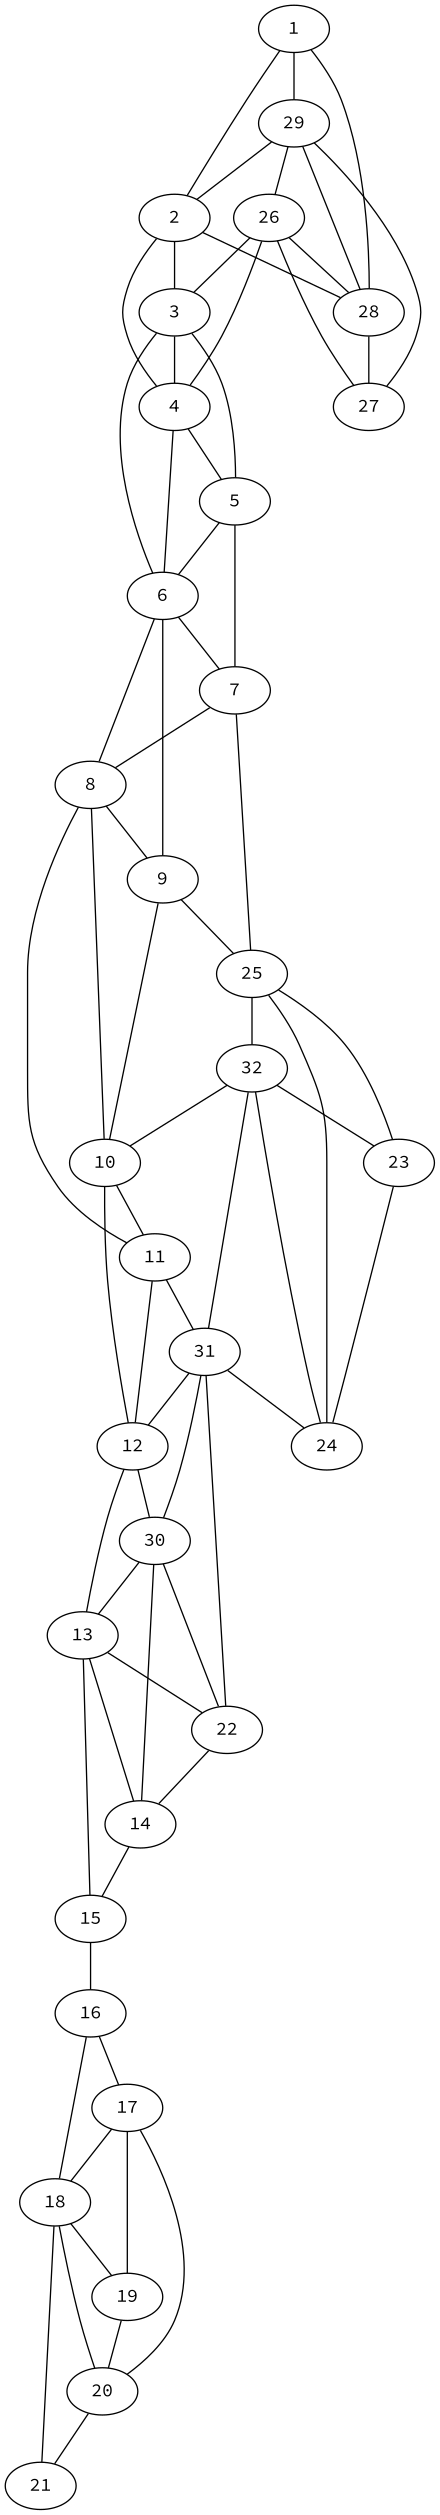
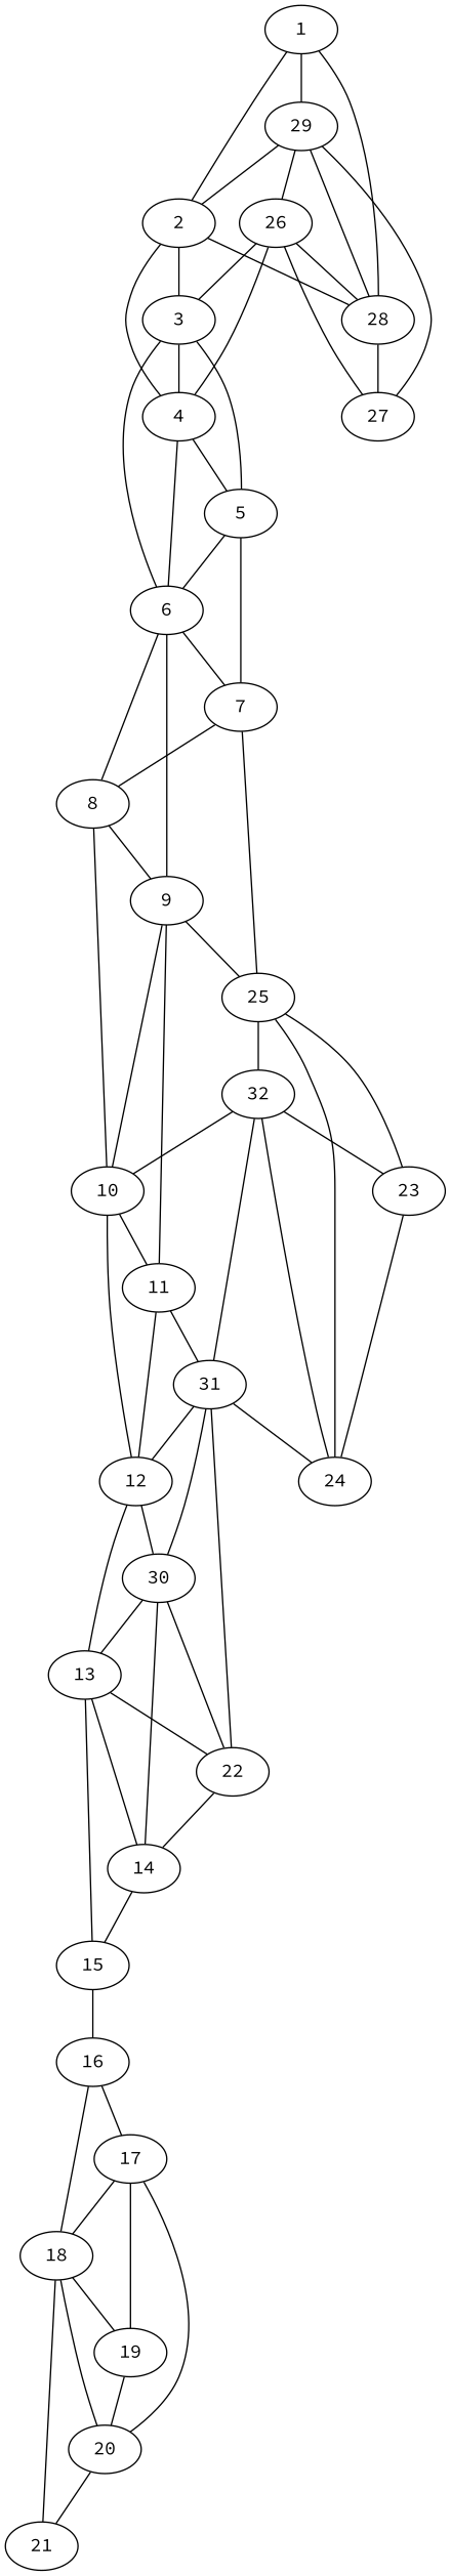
  graph {
    fontname="Source Code Pro"
    node [aaLength=10 fontname="Source Code Pro" sequence=RFWVKFHFRC type=0]
    edge [distance0=9.0 fontname="Source Code Pro" frequency=1 type0=1]
    1 [aaLength=12 sequence=DVWFLEKLAHFD]
    2 [aaLength=5 sequence=AKIFS]
    28 [aaLength=9 sequence=KTEMFARFS type=1]
    29 [sequence=GSGAFGTFTV type=1]
    3 [aaLength=3 sequence=DPL]
    4 [sequence=KFPDLNHIVK]
    27 [aaLength=8 sequence=GFALKFYT type=1]
    26 [aaLength=8 sequence=GNWDMVGN type=1]
    5 [aaLength=11 sequence=NMAYKWDFFSH]
    6 [aaLength=3 sequence=LPE]
    7 [sequence=SLHQLTIDMS]
    8 [aaLength=4 sequence=DRGL]
    9 [aaLength=5 sequence=SYRFV]
    25 [aaLength=2 sequence=GF type=1]
    24 [type=1]
    32 [type=1]
    10 [aaLength=12 sequence=MDDEAEALVGKD]
    23 [aaLength=4 sequence=YSFI type=1]
    11 [aaLength=13 sequence=ESSQRDLFEAIER]
    31 [sequence=RWKLQIQIMP type=1]
    12 [aaLength=5 sequence=KEAST]
    30 [sequence=MDVGYFELNR type=1]
    13 [aaLength=6 sequence=NYFSDV]
    14 [aaLength=20 sequence=DKMLQGRLFSYGDAHRYRLG]
    15 [aaLength=5 sequence=NHHQI]
    22 [aaLength=2 sequence=IS type=1]
    16 [aaLength=5 sequence=QPDFK]
    17 [aaLength=5 sequence=NHRED]
    18 [aaLength=11 sequence=FSQPRALYELL]
    20 [aaLength=16 sequence=SKETQQRQIDLFTKVH]
    19 [aaLength=17 sequence=SDDEHQRMFARIAGELS]
    21 [aaLength=16 sequence=HPEYGAGVEKAIKVLE]
    1 -- 2 [distance0=47.43963]
    1 -- 28 [distance0=82.00191 type0=3]
    1 -- 29 [distance0=67.79611 type0=2]
    2 -- 28 [distance0=4.0 type0=4]
    2 -- 3 [distance0=67.0861 type0=2]
    2 -- 4 [distance0=71.74699 type0=3]
    28 -- 27 [distance0=25.0 distance1=16.0 frequency=2 type1=4]
    29 -- 2 [type0=4]
    29 -- 28 [distance0=28.0]
    29 -- 27 [distance0=53.0 type0=2]
    29 -- 26 [distance0=63.0 type0=3]
    3 -- 4 [distance0=8.210814 distance1=0.0 frequency=2 type1=5]
    3 -- 5 [distance0=27.83834 type0=2]
    3 -- 6 [distance0=35.18806 type0=3]
    4 -- 5 [distance0=20.91428 distance1=8.0 frequency=2 type0=2 type1=4]
    4 -- 6 [distance0=29.84023 type0=3]
    26 -- 28 [distance0=35.0 type0=2]
    26 -- 3 [distance0=8.0 type0=4]
    26 -- 4 [distance0=54.60497 type0=3]
    26 -- 27 [distance0=10.0]
    5 -- 6 [distance0=11.75519 distance1=0.0 frequency=2 type1=5]
    5 -- 7 [distance0=17.03968 type0=2]
    6 -- 7 [distance0=8.025931 distance1=0.0 frequency=2 type1=5]
    6 -- 8 [distance0=22.25146 type0=3]
    7 -- 8 [distance0=14.62317 distance1=0.0 frequency=2 type0=2 type1=5]
    8 -- 9 [distance0=12.71573 distance1=2.0 frequency=2 type1=4]
    9 -- 6 [distance0=32.57939 type0=3]
    9 -- 25 [distance0=1.0 type0=4]
    25 -- 7 [distance0=25.5799 type0=2]
    25 -- 24 [distance0=15.0 type0=2]
    25 -- 32 [distance0=15.0 type0=3]
    24 -- 32 [distance0=0.0 distance1=0.0 frequency=2 type1=5]
    32 -- 10 [distance0=7.0 type0=4]
    32 -- 23 [type0=2]
    10 -- 8 [distance0=44.52964 type0=3]
    10 -- 9 [distance0=42.01072 type0=2]
    10 -- 11 [distance0=23.65124 distance1=1.0 frequency=2 type1=4]
    23 -- 25 [distance0=6.0]
    23 -- 24 [distance1=5.0 frequency=2 type0=2 type1=4]
-   11 -- 8 [distance0=51.05168 type0=3]
+   11 -- 9 [distance0=51.05168 type0=3]
    11 -- 31 [distance0=4.0 type0=4]
    31 -- 24 [distance0=47.0 type0=2]
    31 -- 32 [distance0=47.0 type0=3]
    31 -- 12 [distance0=1.0 type0=4]
    31 -- 30 [distance0=35.0]
    12 -- 10 [distance0=48.0076 type0=3]
    12 -- 11 [distance0=32.42713]
    12 -- 30 [distance0=19.0 type0=4]
    12 -- 13 [distance0=37.32966 type0=2]
    30 -- 13 [distance0=3.0 type0=4]
    30 -- 14 [distance0=67.76529 type0=3]
    13 -- 14 [distance0=27.35782]
    13 -- 15 [distance0=46.56955 type0=3]
    13 -- 22 [distance0=13.0 type0=4]
    14 -- 15 [distance0=25.69929 distance1=1.0 frequency=2 type1=4]
    15 -- 16 [distance0=46.19255 distance1=40.0 frequency=2 type0=2 type1=4]
    22 -- 31 [distance0=67.0 type0=3]
    22 -- 30 [distance0=32.0]
    22 -- 14 [distance0=56.99241 distance1=3.0 frequency=2 type0=2 type1=4]
    16 -- 17 [distance0=44.02016 distance1=13.0 frequency=2 type1=4]
    16 -- 18 [distance0=51.73628 type0=3]
    17 -- 18 [distance0=22.25214 distance1=3.0 frequency=2 type1=4]
    17 -- 20 [distance0=40.71098 type0=3]
    17 -- 19 [distance0=30.11246 type0=2]
    18 -- 20 [distance0=34.28315 type0=3]
    18 -- 19 [distance0=15.3289 distance1=0.0 frequency=2 type1=5]
    20 -- 21 [distance0=17.58658 distance1=0.0 frequency=2 type1=5]
    19 -- 20 [distance0=22.4318 distance1=2.0 frequency=2 type0=2 type1=4]
    21 -- 18 [distance0=47.13115 type0=3]
  }
